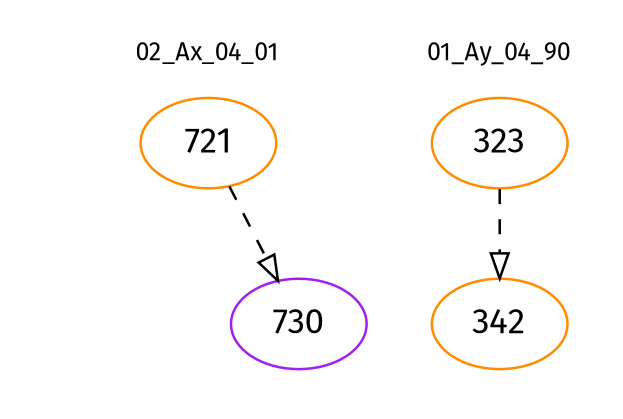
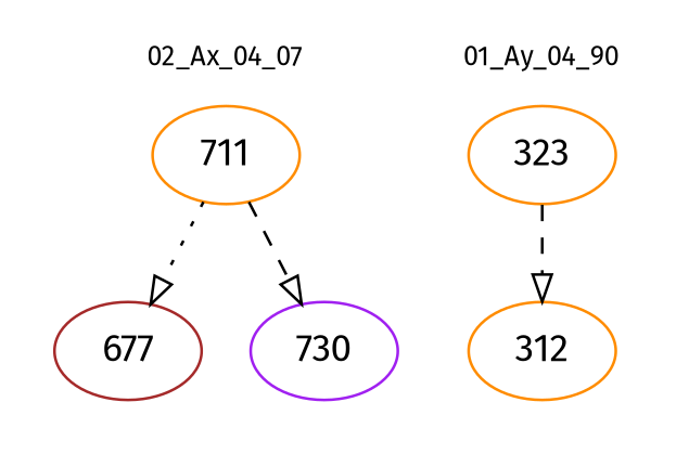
  digraph {
    fontname="Fira Sans"
    node [color=darkorange fontname="Fira Sans"]
    edge [arrowhead=onormal color=black fontname="Fira Sans" style=dashed]
-   n1 [label=721]
+   n1 [label=711]
+   n2 [color=brown label=677]
    n3 [color=purple label=730]
    n4 [label=323]
-   n5 [label=342]
+   n5 [label=312]
    subgraph cluster_1 {
      color=white
      fontsize=10
-     label="02_Ax_04_01"
+     label="02_Ax_04_07"
      n1
+     n2
      n3
    }
    subgraph cluster_2 {
      color=white
      fontsize=10
      label="01_Ay_04_90"
      n4
      n5
    }
+   n1 -> n2 [style=dotted]
    n1 -> n3
    n4 -> n5
  }
